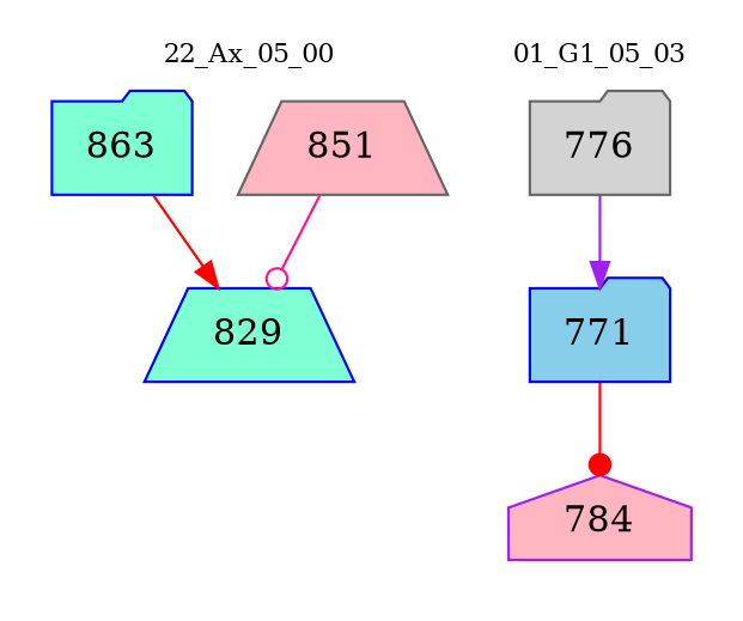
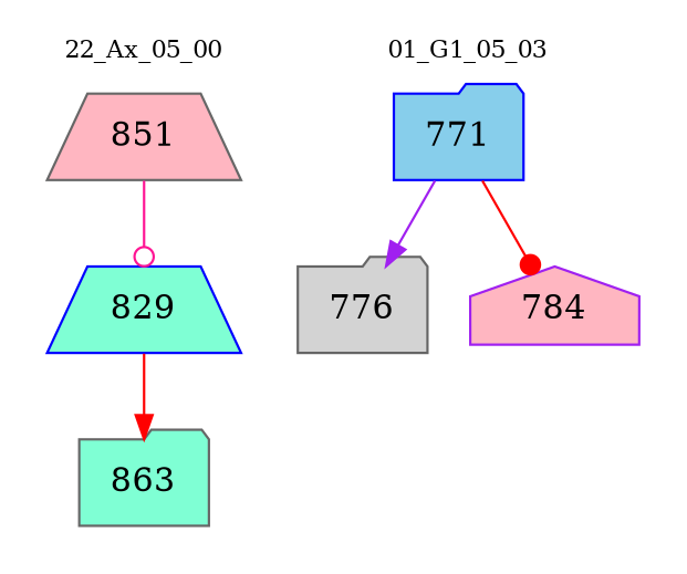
  digraph {
    node [color=blue fillcolor=lightpink shape=folder style=filled]
    edge [arrowhead=normal color=red]
    n1 [color=gray40 label=851 shape=trapezium]
    n2 [fillcolor=aquamarine label=829 shape=trapezium]
-   n3 [fillcolor=aquamarine label=863]
+   n3 [color=gray40 fillcolor=aquamarine label=863]
    n4 [color=gray40 fillcolor=lightgrey label=776]
    n5 [fillcolor=skyblue label=771]
    n6 [color=purple label=784 shape=house]
    subgraph cluster_1 {
      color=white
      fontsize=10
      label="22_Ax_05_00"
      n1
      n2
      n3
    }
    subgraph cluster_2 {
      color=white
      fontsize=10
      label="01_G1_05_03"
      n4
      n5
      n6
    }
    n1 -> n2 [arrowhead=odot color=deeppink]
-   n3 -> n2
-   n4 -> n5 [color=purple]
+   n2 -> n3
+   n5 -> n4 [color=purple]
    n5 -> n6 [arrowhead=dot]
  }
